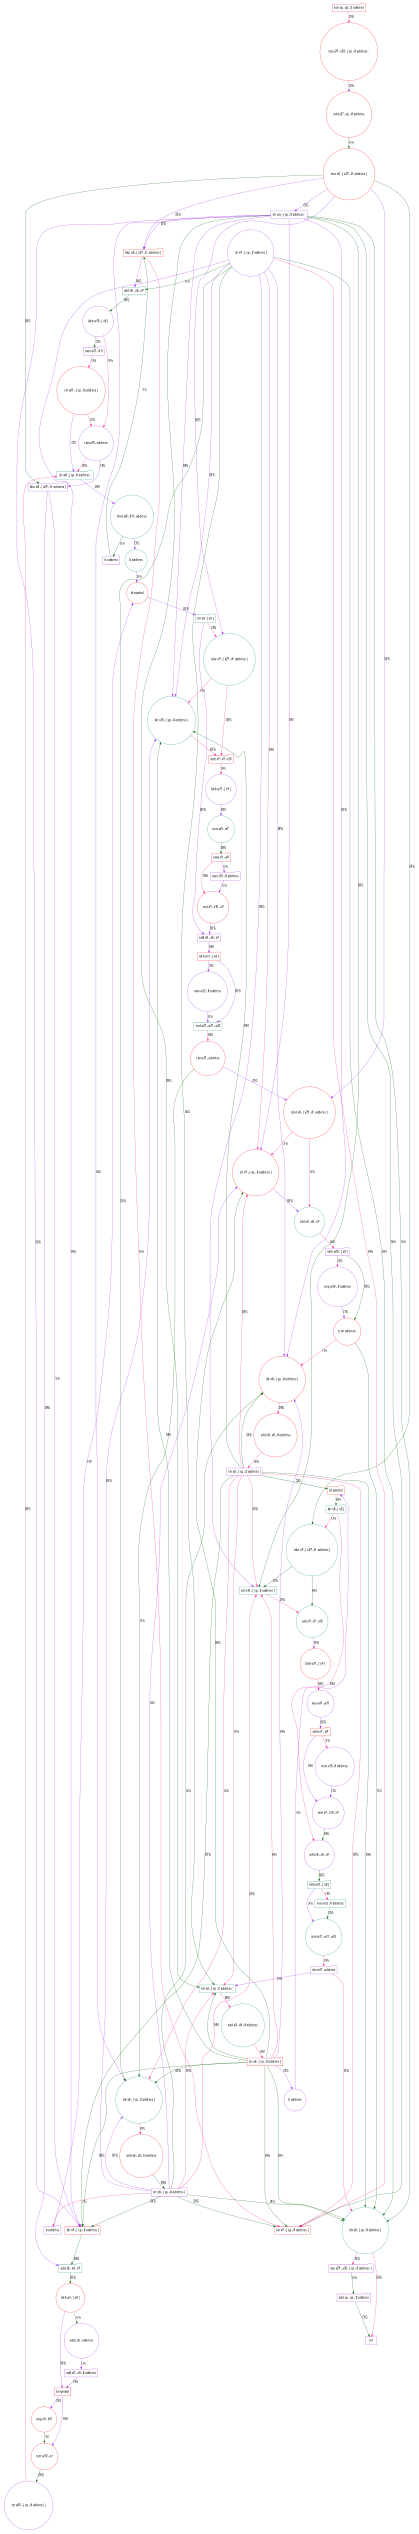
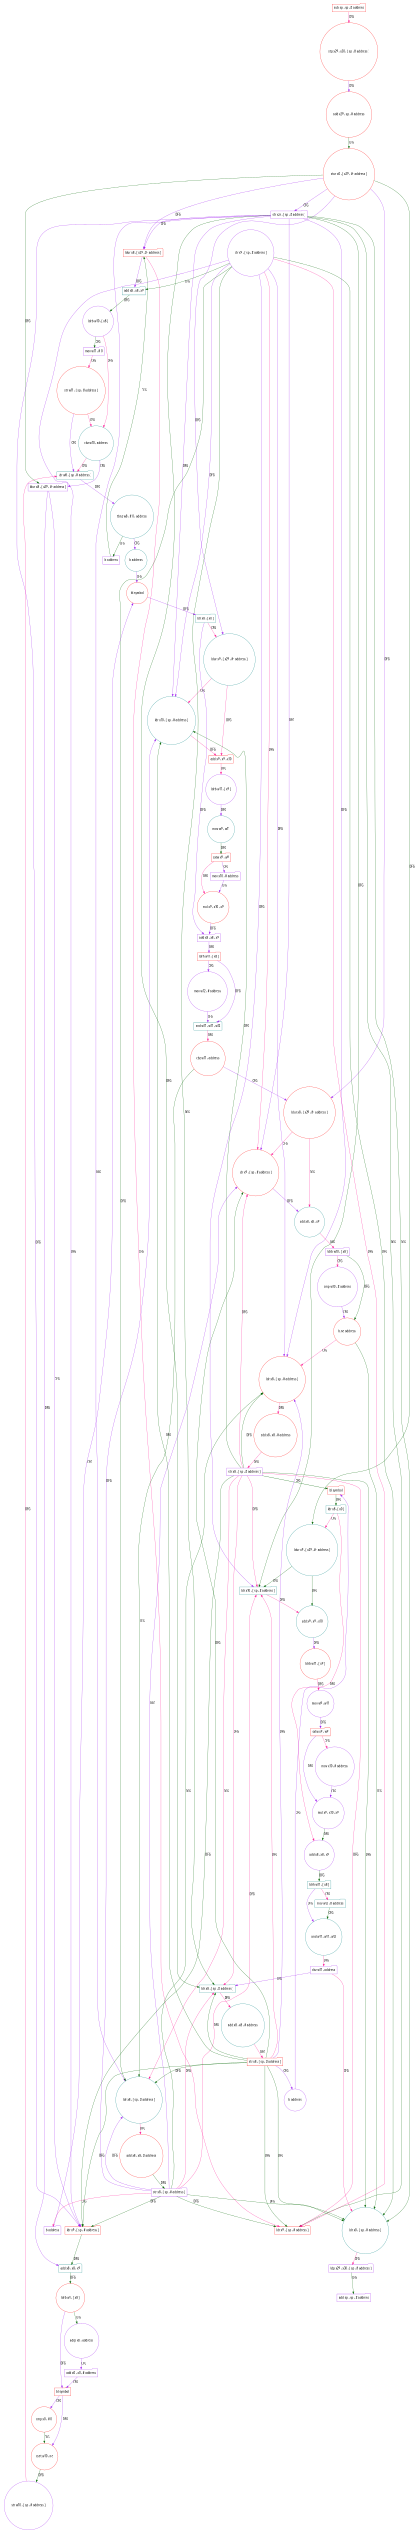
  digraph {
    fontname="Fira Sans"
    node [color=red fontname="Fira Sans" shape=circle]
    edge [color=purple fontname="Fira Sans"]
    n1 [label="sub sp , sp , # address" shape=folder]
    n2 [label="stp x29 , x30 , [ sp , # address ]"]
-   n3 [label="add x27 , sp , # address"]
+   n3 [label="add x29 , sp , # address"]
    n4 [label="stur x0 , [ x29 , #- address ]"]
    n5 [color=purple label="str xzr , [ sp , # address ]" shape=folder]
    n6 [label="ldur x8 , [ x29 , #- address ]" shape=folder]
    n7 [color=purple label="ldur x8 , [ x29 , #- address ]" shape=folder]
    n8 [color=teal label="ldur x9 , [ x29 , #- address ]"]
    n9 [label="ldur x8 , [ x29 , #- address ]"]
    n10 [color=teal label="ldur x9 , [ x29 , #- address ]"]
    n11 [label="ldr x9 , [ sp , # address ]" shape=folder]
    n12 [label="ldr x9 , [ sp , # address ]" shape=folder]
    n13 [color=teal label="ldr x10 , [ sp , # address ]"]
    n14 [color=teal label="ldr x8 , [ sp , # address ]"]
    n15 [label="ldr x9 , [ sp , # address ]"]
    n16 [color=teal label="ldr x0 , [ sp , # address ]"]
    n17 [label="ldr x8 , [ sp , # address ]"]
    n18 [color=teal label="ldr x8 , [ sp , # address ]" shape=folder]
    n19 [color=teal label="ldr x10 , [ sp , # address ]" shape=folder]
    n20 [color=teal label="add x8 , x8 , x9" shape=folder]
    n21 [color=teal label="add x8 , x8 , x9" shape=folder]
    n22 [label="add x9 , x9 , x10" shape=folder]
    n23 [color=teal label="add x8 , x8 , x9"]
    n24 [color=teal label="add x9 , x9 , x10"]
    n25 [label="add x8 , x8 , # address"]
    n26 [color=purple label="ldp x29 , x30 , [ sp , # address ]" shape=folder]
-   n27 [color=purple label=ret shape=folder]
    n28 [label="add x8 , x8 , # address"]
    n29 [color=teal label="add x8 , x8 , # address"]
    n30 [color=purple label="ldrb w10 , [ x8 ]"]
    n31 [color=teal label="ldr w8 , [ sp , # address ]" shape=folder]
    n32 [color=teal label="tbnz w8 , # 0 , address"]
    n33 [color=purple label="b address" shape=folder]
    n34 [color=teal label="b address"]
    n35 [label="bl symbol"]
    n36 [color=teal label="ldr x8 , [ x0 ]" shape=folder]
    n37 [label="ldrb w1 , [ x8 ]"]
    n38 [color=purple label="adrp x0 , address"]
    n39 [label="bl symbol" shape=folder]
    n40 [color=purple label="add x0 , x0 , # address" shape=folder]
    n41 [label="cmp x0 , # 0"]
    n42 [label="cset w10 , ne"]
    n43 [color=purple label="str w10 , [ sp , # address ]"]
    n44 [color=purple label="add x8 , x8 , x9" shape=folder]
    n45 [color=purple label="str x9 , [ sp , # address ]"]
    n46 [color=purple label="mov w11 , # 0" shape=folder]
-   n47 [color=purple label="cbz w10 , address"]
+   n47 [color=teal label="cbz w10 , address"]
    n48 [label="str w11 , [ sp , # address ]"]
    n49 [label="ldrh w11 , [ x8 ]" shape=folder]
    n50 [color=purple label="ldrb w11 , [ x9 ]"]
    n51 [color=teal label="mov w9 , w11"]
    n52 [label="sxtw x9 , w9" shape=folder]
    n53 [color=purple label="mov x10 , # address" shape=folder]
    n54 [label="mul x9 , x10 , x9"]
    n55 [color=purple label="mov w12 , # address"]
    n56 [color=teal label="and w11 , w11 , w12" shape=folder]
    n57 [label="cbz w11 , address"]
    n58 [color=purple label="ldrb w10 , [ x8 ]" shape=folder]
    n59 [color=purple label="str x8 , [ sp , # address ]" shape=folder]
    n60 [color=purple label="cmp w10 , # address"]
    n61 [label="b.ne address"]
    n62 [color=purple label="add sp , sp , # address" shape=folder]
    n63 [color=purple label="str x8 , [ sp , # address ]" shape=folder]
    n64 [color=purple label="b address" shape=folder]
    n65 [label="bl symbol" shape=folder]
    n66 [color=teal label="ldr x8 , [ x0 ]" shape=folder]
    n67 [color=purple label="add x8 , x8 , x9"]
    n68 [label="str x8 , [ sp , # address ]" shape=folder]
    n69 [color=purple label="b address"]
    n70 [color=teal label="ldrh w11 , [ x8 ]" shape=folder]
    n71 [label="ldrb w11 , [ x9 ]"]
    n72 [color=purple label="mov w9 , w11"]
    n73 [label="sxtw x9 , w9" shape=folder]
    n74 [color=purple label="mov x10 , # address"]
    n75 [color=purple label="mul x9 , x10 , x9"]
    n76 [color=teal label="mov w12 , # address" shape=folder]
    n77 [color=teal label="and w11 , w11 , w12"]
    n78 [color=purple label="cbz w11 , address" shape=folder]
    n1 -> n2 [color=deeppink label=CFG]
    n2 -> n3 [label=CFG]
    n3 -> n4 [color=darkgreen label=CFG]
    n4 -> n5 [label=CFG]
    n4 -> n6 [label=DFG]
    n4 -> n7 [color=darkgreen label=DFG]
    n4 -> n8 [label=DFG]
    n4 -> n9 [label=DFG]
    n4 -> n10 [color=darkgreen label=DFG]
    n5 -> n6 [label=CFG]
    n5 -> n11 [label=DFG]
    n5 -> n12 [color=darkgreen label=DFG]
    n5 -> n13 [label=DFG]
    n5 -> n14 [label=DFG]
    n5 -> n15 [label=DFG]
    n5 -> n16 [color=darkgreen label=DFG]
    n5 -> n17 [label=DFG]
    n5 -> n18 [color=darkgreen label=DFG]
    n5 -> n19 [color=darkgreen label=DFG]
    n6 -> n12 [color=deeppink label=CFG]
    n6 -> n20 [label=DFG]
    n7 -> n11 [label=CFG]
    n7 -> n21 [label=DFG]
    n8 -> n13 [color=deeppink label=CFG]
    n8 -> n22 [color=deeppink label=DFG]
    n9 -> n15 [color=deeppink label=CFG]
    n9 -> n23 [color=deeppink label=DFG]
    n10 -> n19 [color=darkgreen label=CFG]
    n10 -> n24 [color=darkgreen label=DFG]
    n11 -> n21 [color=darkgreen label=DFG]
    n13 -> n22 [color=deeppink label=DFG]
    n14 -> n25 [color=deeppink label=DFG]
    n15 -> n23 [label=DFG]
    n16 -> n26 [color=deeppink label=CFG]
-   n16 -> n27 [color=deeppink label=DFG]
    n17 -> n28 [color=deeppink label=DFG]
    n18 -> n29 [color=deeppink label=DFG]
    n19 -> n24 [color=deeppink label=DFG]
    n20 -> n30 [color=darkgreen label=DFG]
    n21 -> n37 [color=darkgreen label=DFG]
    n22 -> n50 [color=deeppink label=DFG]
    n23 -> n58 [color=deeppink label=DFG]
    n24 -> n71 [label=DFG]
    n25 -> n59 [color=darkgreen label=DFG]
    n26 -> n62 [color=darkgreen label=CFG]
    n28 -> n63 [color=deeppink label=DFG]
    n29 -> n68 [color=deeppink label=DFG]
    n30 -> n46 [color=darkgreen label=CFG]
    n30 -> n47 [color=deeppink label=DFG]
    n31 -> n32 [label=DFG]
    n32 -> n33 [color=darkgreen label=CFG]
    n32 -> n34 [label=CFG]
    n33 -> n6 [color=darkgreen label=CFG]
    n34 -> n35 [label=CFG]
    n35 -> n36 [label=DFG]
    n36 -> n8 [color=deeppink label=CFG]
    n36 -> n44 [label=DFG]
    n37 -> n38 [color=darkgreen label=CFG]
    n37 -> n39 [label=DFG]
    n38 -> n40 [label=CFG]
    n39 -> n41 [label=CFG]
    n39 -> n42 [label=DFG]
    n40 -> n39 [label=CFG]
    n41 -> n42 [color=darkgreen label=CFG]
    n42 -> n43 [color=darkgreen label=DFG]
    n43 -> n31 [color=deeppink label=DFG]
    n44 -> n49 [label=DFG]
    n45 -> n11 [label=DFG]
    n45 -> n12 [color=deeppink label=DFG]
    n45 -> n13 [label=DFG]
    n45 -> n14 [color=darkgreen label=DFG]
    n45 -> n15 [color=deeppink label=DFG]
    n45 -> n16 [color=darkgreen label=DFG]
    n45 -> n17 [label=DFG]
    n45 -> n18 [color=darkgreen label=DFG]
    n45 -> n19 [label=DFG]
    n45 -> n20 [color=darkgreen label=CFG]
    n46 -> n48 [color=deeppink label=CFG]
    n47 -> n7 [label=CFG]
    n47 -> n31 [color=deeppink label=CFG]
    n48 -> n31 [label=CFG]
    n48 -> n47 [color=deeppink label=CFG]
    n49 -> n55 [label=CFG]
    n49 -> n56 [label=DFG]
    n50 -> n51 [label=DFG]
    n51 -> n52 [color=darkgreen label=DFG]
    n52 -> n53 [label=CFG]
    n52 -> n54 [color=deeppink label=DFG]
    n53 -> n54 [label=CFG]
    n54 -> n44 [label=DFG]
    n55 -> n56 [label=CFG]
    n56 -> n57 [color=deeppink label=DFG]
    n57 -> n9 [label=CFG]
    n57 -> n14 [color=darkgreen label=CFG]
    n58 -> n60 [color=deeppink label=CFG]
    n58 -> n61 [color=darkgreen label=DFG]
    n59 -> n11 [color=darkgreen label=DFG]
    n59 -> n12 [color=darkgreen label=DFG]
    n59 -> n13 [label=DFG]
    n59 -> n14 [label=DFG]
    n59 -> n15 [label=DFG]
    n59 -> n16 [color=darkgreen label=DFG]
    n59 -> n17 [color=darkgreen label=DFG]
    n59 -> n18 [color=deeppink label=DFG]
    n59 -> n19 [color=deeppink label=DFG]
    n59 -> n64 [color=deeppink label=CFG]
    n60 -> n61 [label=CFG]
    n61 -> n16 [color=darkgreen label=CFG]
    n61 -> n17 [color=deeppink label=CFG]
-   n62 -> n27 [color=darkgreen label=CFG]
    n63 -> n11 [color=darkgreen label=DFG]
    n63 -> n12 [color=deeppink label=DFG]
    n63 -> n13 [color=darkgreen label=DFG]
    n63 -> n14 [color=deeppink label=DFG]
    n63 -> n15 [color=deeppink label=DFG]
    n63 -> n16 [color=darkgreen label=DFG]
    n63 -> n17 [color=darkgreen label=DFG]
    n63 -> n18 [color=deeppink label=DFG]
    n63 -> n19 [color=deeppink label=DFG]
    n63 -> n65 [color=darkgreen label=CFG]
    n64 -> n35 [label=CFG]
    n65 -> n66 [color=darkgreen label=DFG]
    n66 -> n10 [color=deeppink label=CFG]
    n66 -> n67 [color=deeppink label=DFG]
    n67 -> n70 [color=darkgreen label=DFG]
    n68 -> n11 [color=darkgreen label=DFG]
    n68 -> n12 [color=darkgreen label=DFG]
    n68 -> n13 [color=darkgreen label=DFG]
    n68 -> n14 [color=darkgreen label=DFG]
    n68 -> n15 [color=darkgreen label=DFG]
    n68 -> n16 [color=darkgreen label=DFG]
    n68 -> n17 [label=DFG]
    n68 -> n18 [color=darkgreen label=DFG]
    n68 -> n19 [color=deeppink label=DFG]
    n68 -> n69 [label=CFG]
    n69 -> n65 [label=CFG]
    n70 -> n76 [color=deeppink label=CFG]
    n70 -> n77 [label=DFG]
    n71 -> n72 [color=deeppink label=DFG]
    n72 -> n73 [label=DFG]
    n73 -> n74 [color=deeppink label=CFG]
    n73 -> n75 [label=DFG]
    n74 -> n75 [label=CFG]
    n75 -> n67 [color=darkgreen label=DFG]
    n76 -> n77 [color=darkgreen label=CFG]
    n77 -> n78 [color=deeppink label=DFG]
    n78 -> n16 [color=deeppink label=CFG]
    n78 -> n18 [label=CFG]
  }
